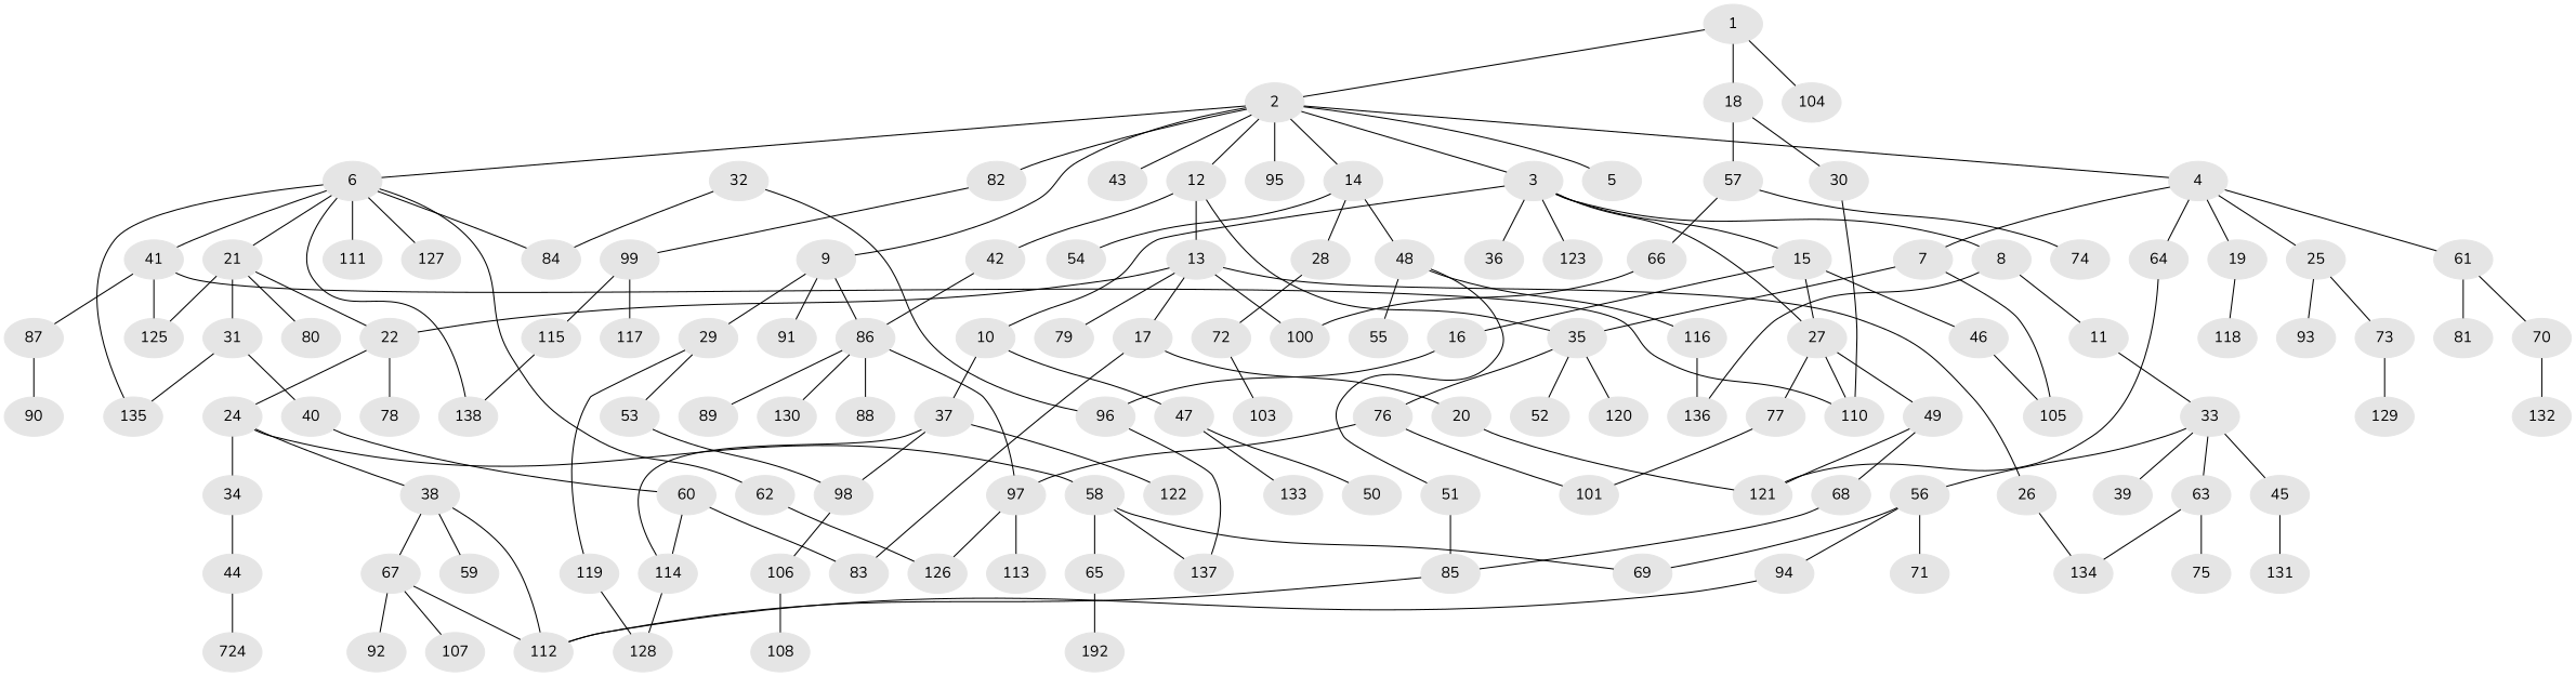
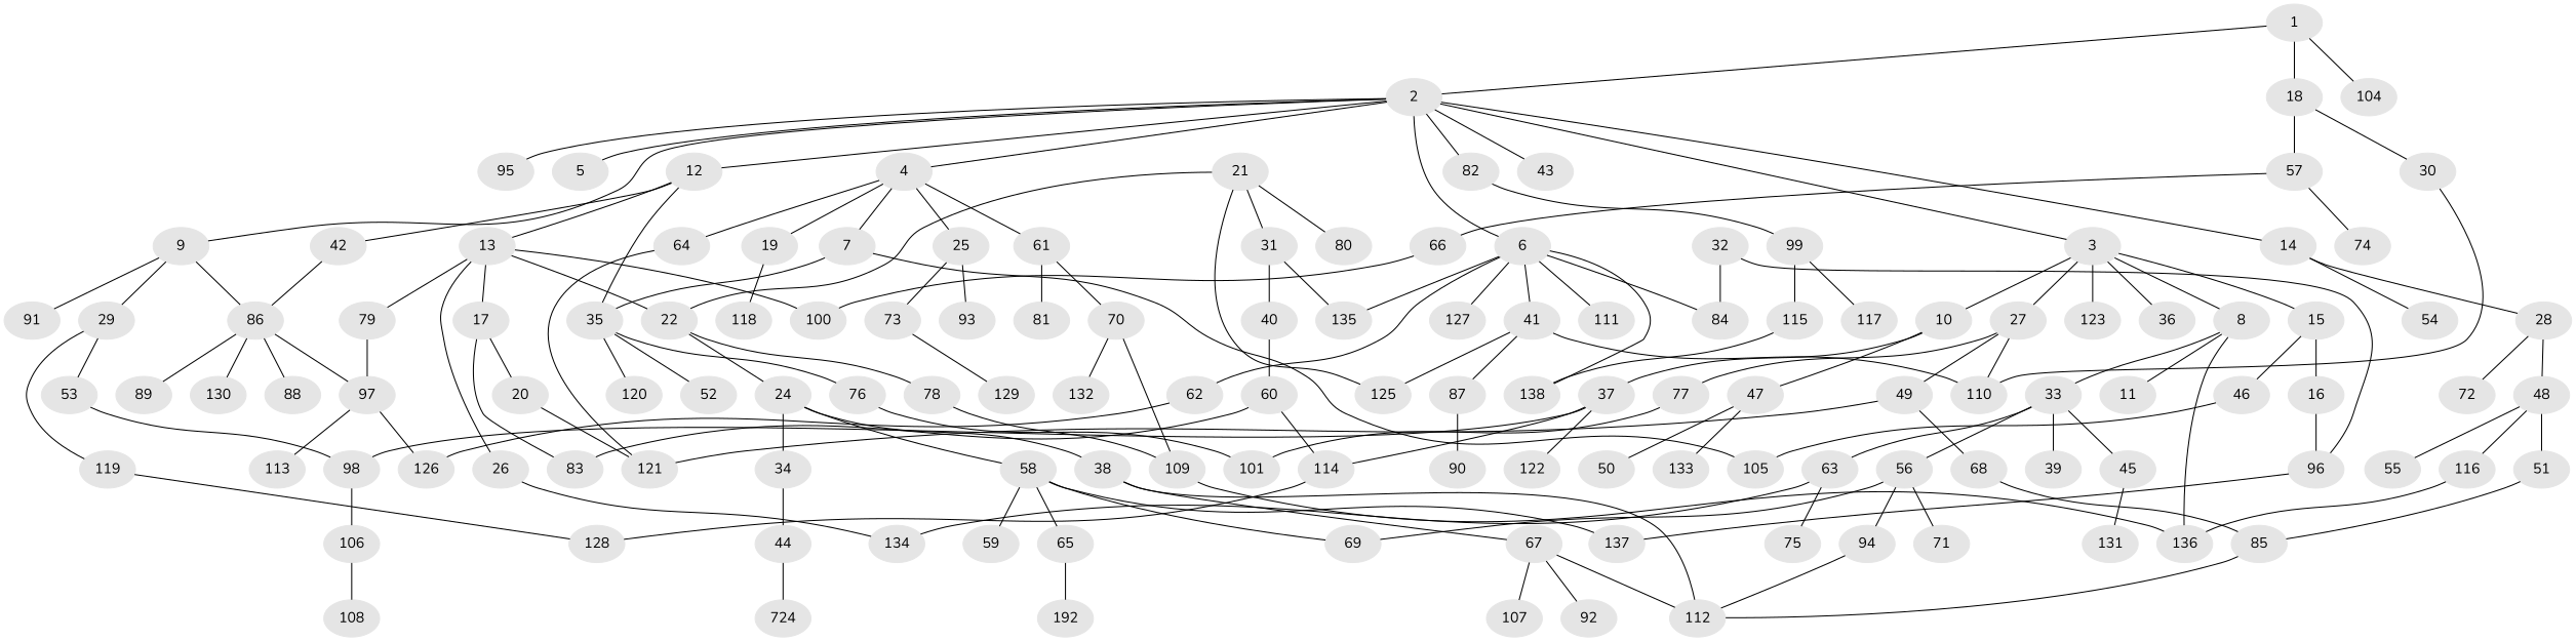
  graph {
    fontname=Nunito
    node [color=gray90 fontname=Nunito style=filled]
    edge [fontname=Nunito]
    1
    2
    18
    104
    3
    4
    5
    6
    9
    12
    14
    43
    82
    95
    30
    57
    8
    10
    15
    27
    36
    123
    7
    19
    25
    61
    64
    21
    41
    62
    84
    111
    127
    135
    138
    29
    86
    91
    35
    13
    42
    28
    54
    99
    11
    33
    136
    37
    47
    16
    46
    49
    77
    110
    105
    118
    73
    93
    70
    81
    121
    22
    31
    80
    125
    87
    126
    52
    76
    120
    39
    45
    56
    63
    53
    119
    97
    88
    89
    130
    98
    114
    122
    50
    133
    17
    26
    79
    100
    20
    83
    24
    78
    134
    48
    72
    96
    137
    66
    74
    40
    34
    38
    58
+   109
    32
    44
    67
    112
    69
    59
    65
    129
    68
    101
    51
    55
    116
-   103
    128
    60
    131
    71
    94
    75
    n126 [label=724]
    106
    92
    107
    90
    85
    n132 [label=192]
    132
    113
    115
    117
    108
    1 -- 2
    1 -- 18
    1 -- 104
    2 -- 3
    2 -- 4
    2 -- 5
    2 -- 6
    2 -- 9
    2 -- 12
    2 -- 14
    2 -- 43
    2 -- 82
    2 -- 95
    18 -- 30
    18 -- 57
    3 -- 8
    3 -- 10
    3 -- 15
    3 -- 27
    3 -- 36
    3 -- 123
    4 -- 7
    4 -- 19
    4 -- 25
    4 -- 61
    4 -- 64
-   6 -- 21
    6 -- 41
    6 -- 62
    6 -- 84
    6 -- 111
    6 -- 127
    6 -- 135
    6 -- 138
    9 -- 29
    9 -- 86
    9 -- 91
    12 -- 35
    12 -- 13
    12 -- 42
    14 -- 28
    14 -- 54
    82 -- 99
    30 -- 110
    57 -- 66
    57 -- 74
    8 -- 11
-   11 -- 33
+   8 -- 33
    8 -- 136
    10 -- 37
    10 -- 47
-   15 -- 27
    15 -- 16
    15 -- 46
    27 -- 49
    27 -- 77
    27 -- 110
    7 -- 35
    7 -- 105
    19 -- 118
    25 -- 73
    25 -- 93
    61 -- 70
    61 -- 81
    64 -- 121
    21 -- 22
    21 -- 31
    21 -- 80
    21 -- 125
    41 -- 110
    41 -- 125
    41 -- 87
    62 -- 126
    29 -- 53
    29 -- 119
    86 -- 97
    86 -- 88
    86 -- 89
    86 -- 130
    35 -- 52
    35 -- 76
    35 -- 120
    13 -- 22
    13 -- 17
    13 -- 26
    13 -- 79
    13 -- 100
    42 -- 86
-   14 -- 48
+   28 -- 48
    28 -- 72
    99 -- 115
    99 -- 117
    33 -- 39
    33 -- 45
    33 -- 56
    33 -- 63
    37 -- 98
    37 -- 114
    37 -- 122
    47 -- 50
    47 -- 133
    16 -- 96
    46 -- 105
    49 -- 121
    49 -- 68
    77 -- 101
    73 -- 129
+   70 -- 109
    70 -- 132
    22 -- 24
    22 -- 78
    31 -- 135
    31 -- 40
    87 -- 90
-   76 -- 97
+   79 -- 97
    76 -- 101
    45 -- 131
    56 -- 69
    56 -- 71
    56 -- 94
    63 -- 134
    63 -- 75
    53 -- 98
    119 -- 128
    97 -- 126
    97 -- 113
    98 -- 106
    114 -- 128
    17 -- 20
    17 -- 83
    26 -- 134
    20 -- 121
    24 -- 34
    24 -- 38
    24 -- 58
+   78 -- 109
    48 -- 51
    48 -- 55
    48 -- 116
-   72 -- 103
    96 -- 137
    66 -- 100
    40 -- 60
    34 -- 44
    38 -- 67
    38 -- 112
    58 -- 137
    58 -- 69
-   38 -- 59
+   58 -- 59
    58 -- 65
+   109 -- 136
    32 -- 84
    32 -- 96
    44 -- n126
    67 -- 112
    67 -- 92
    67 -- 107
    65 -- n132
    68 -- 85
    51 -- 85
    116 -- 136
    60 -- 114
    60 -- 83
    94 -- 112
    106 -- 108
    85 -- 112
    115 -- 138
  }
